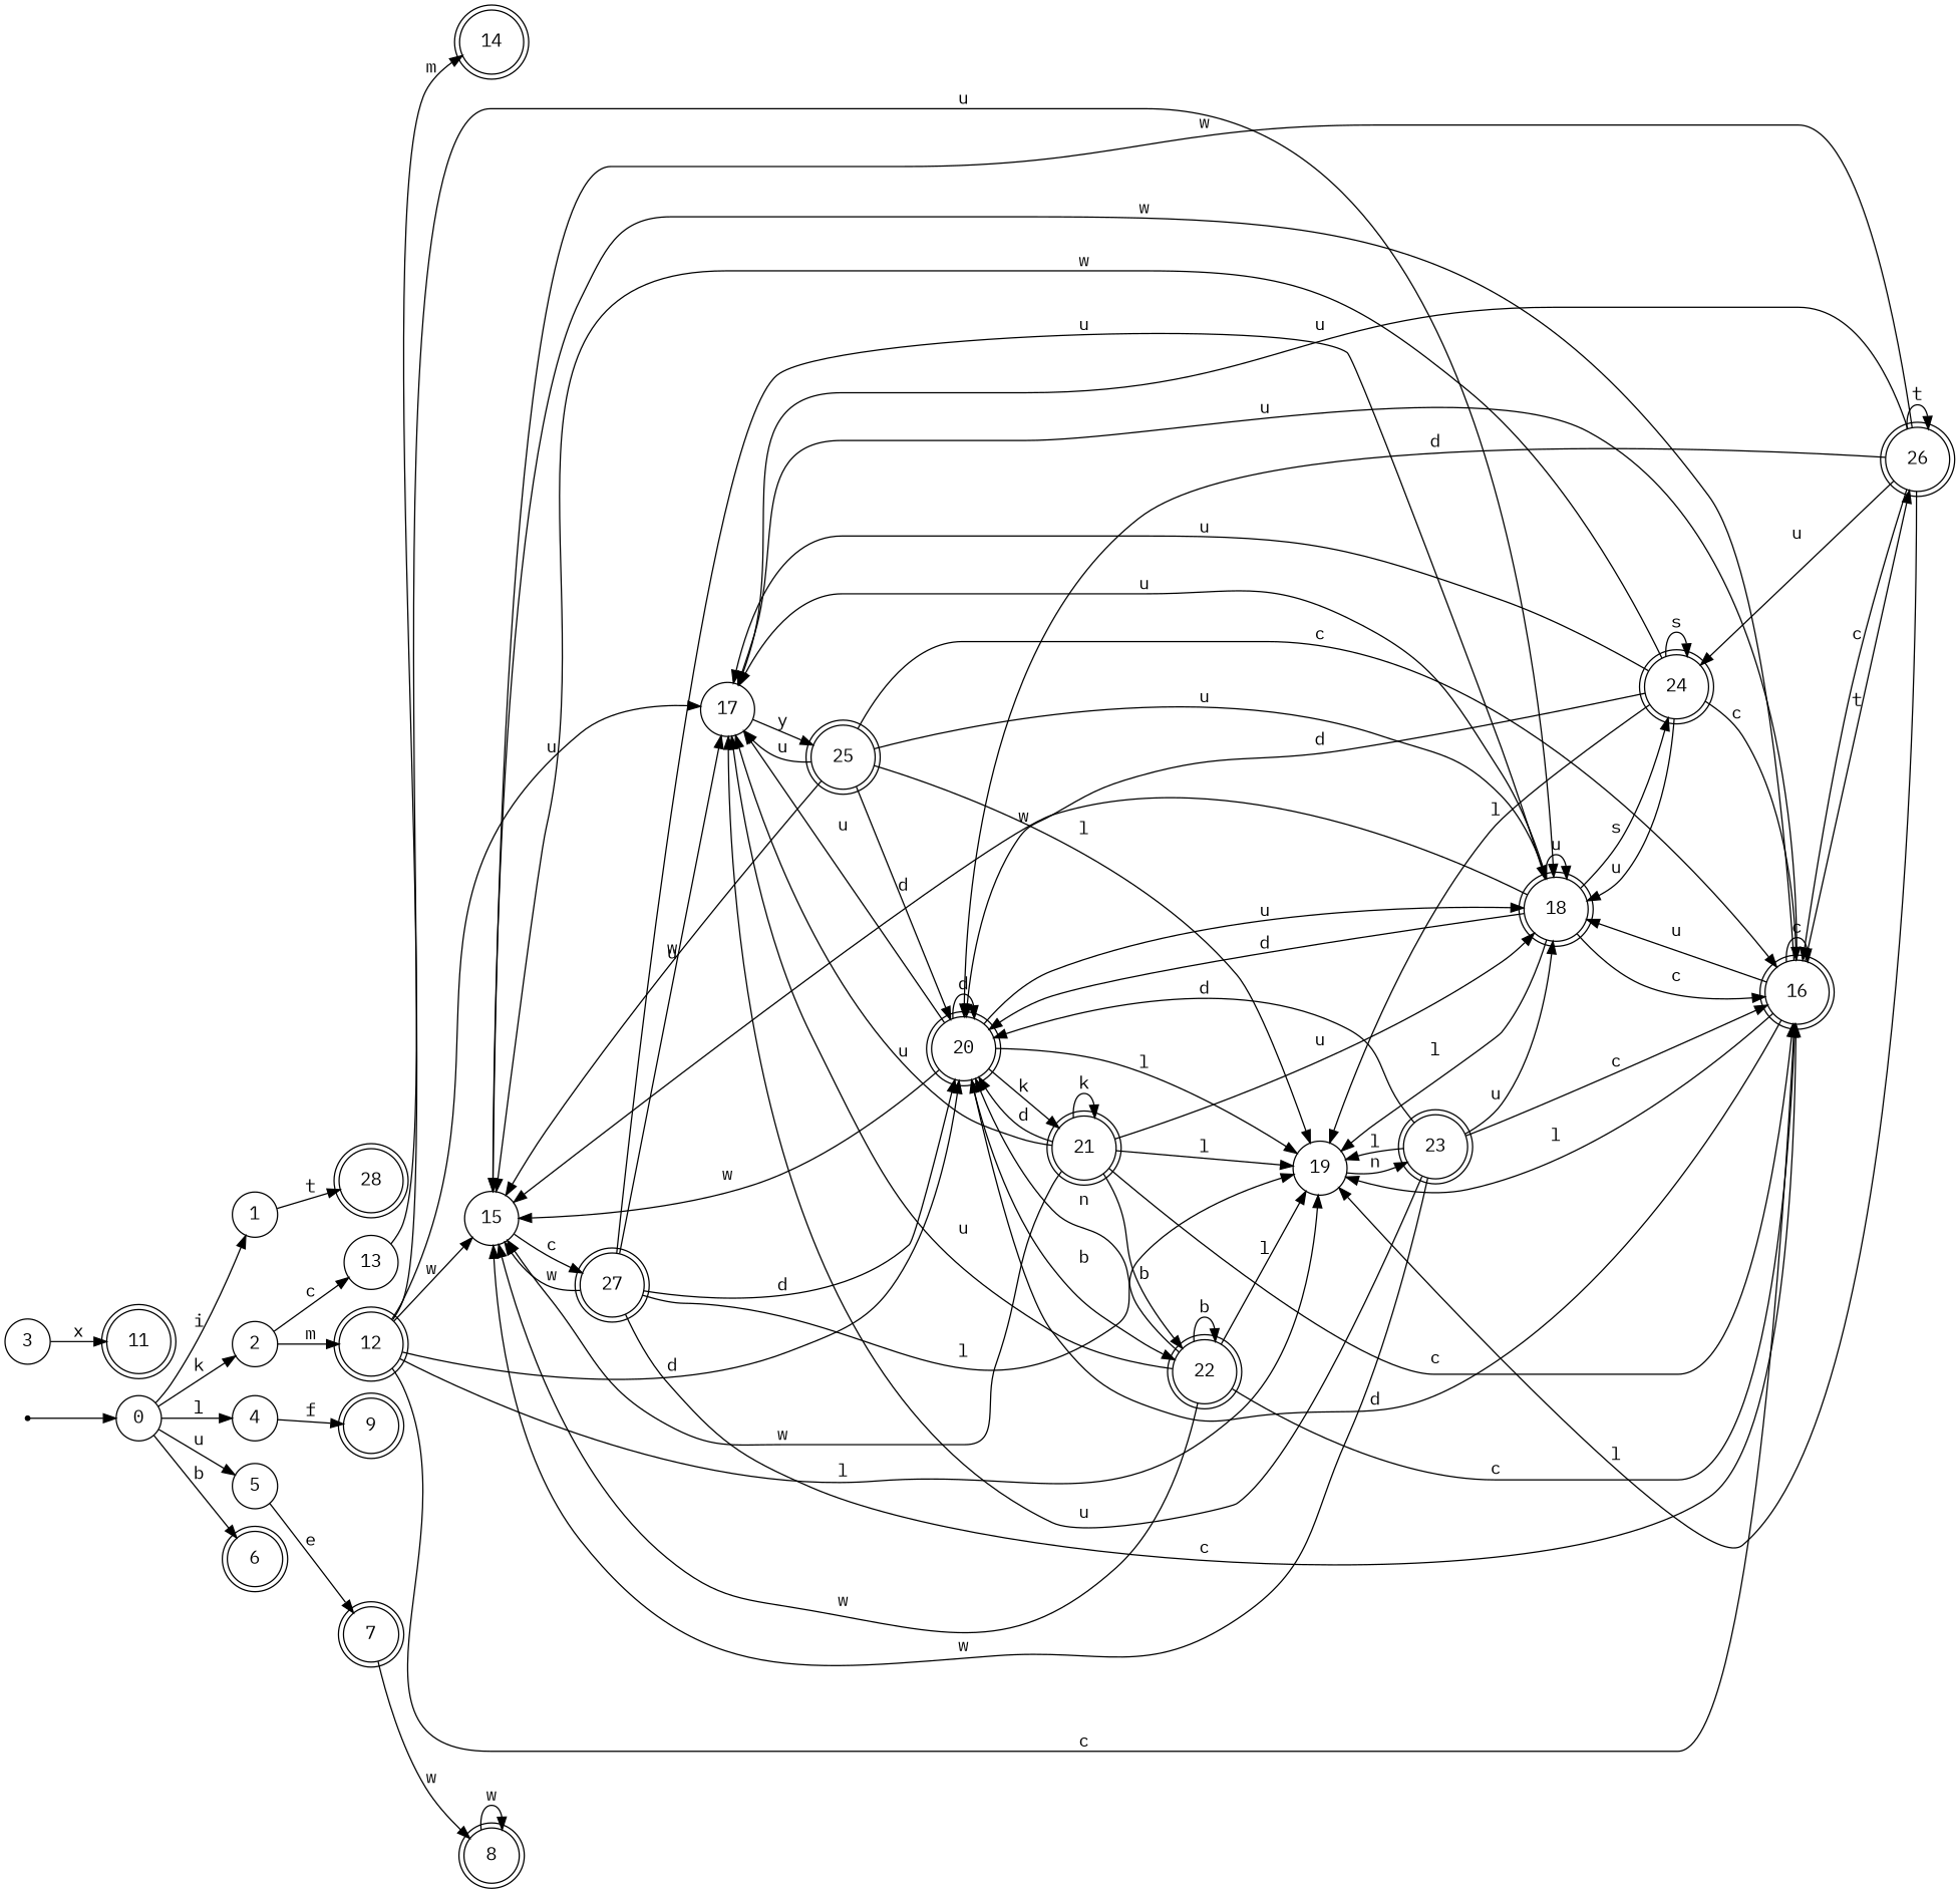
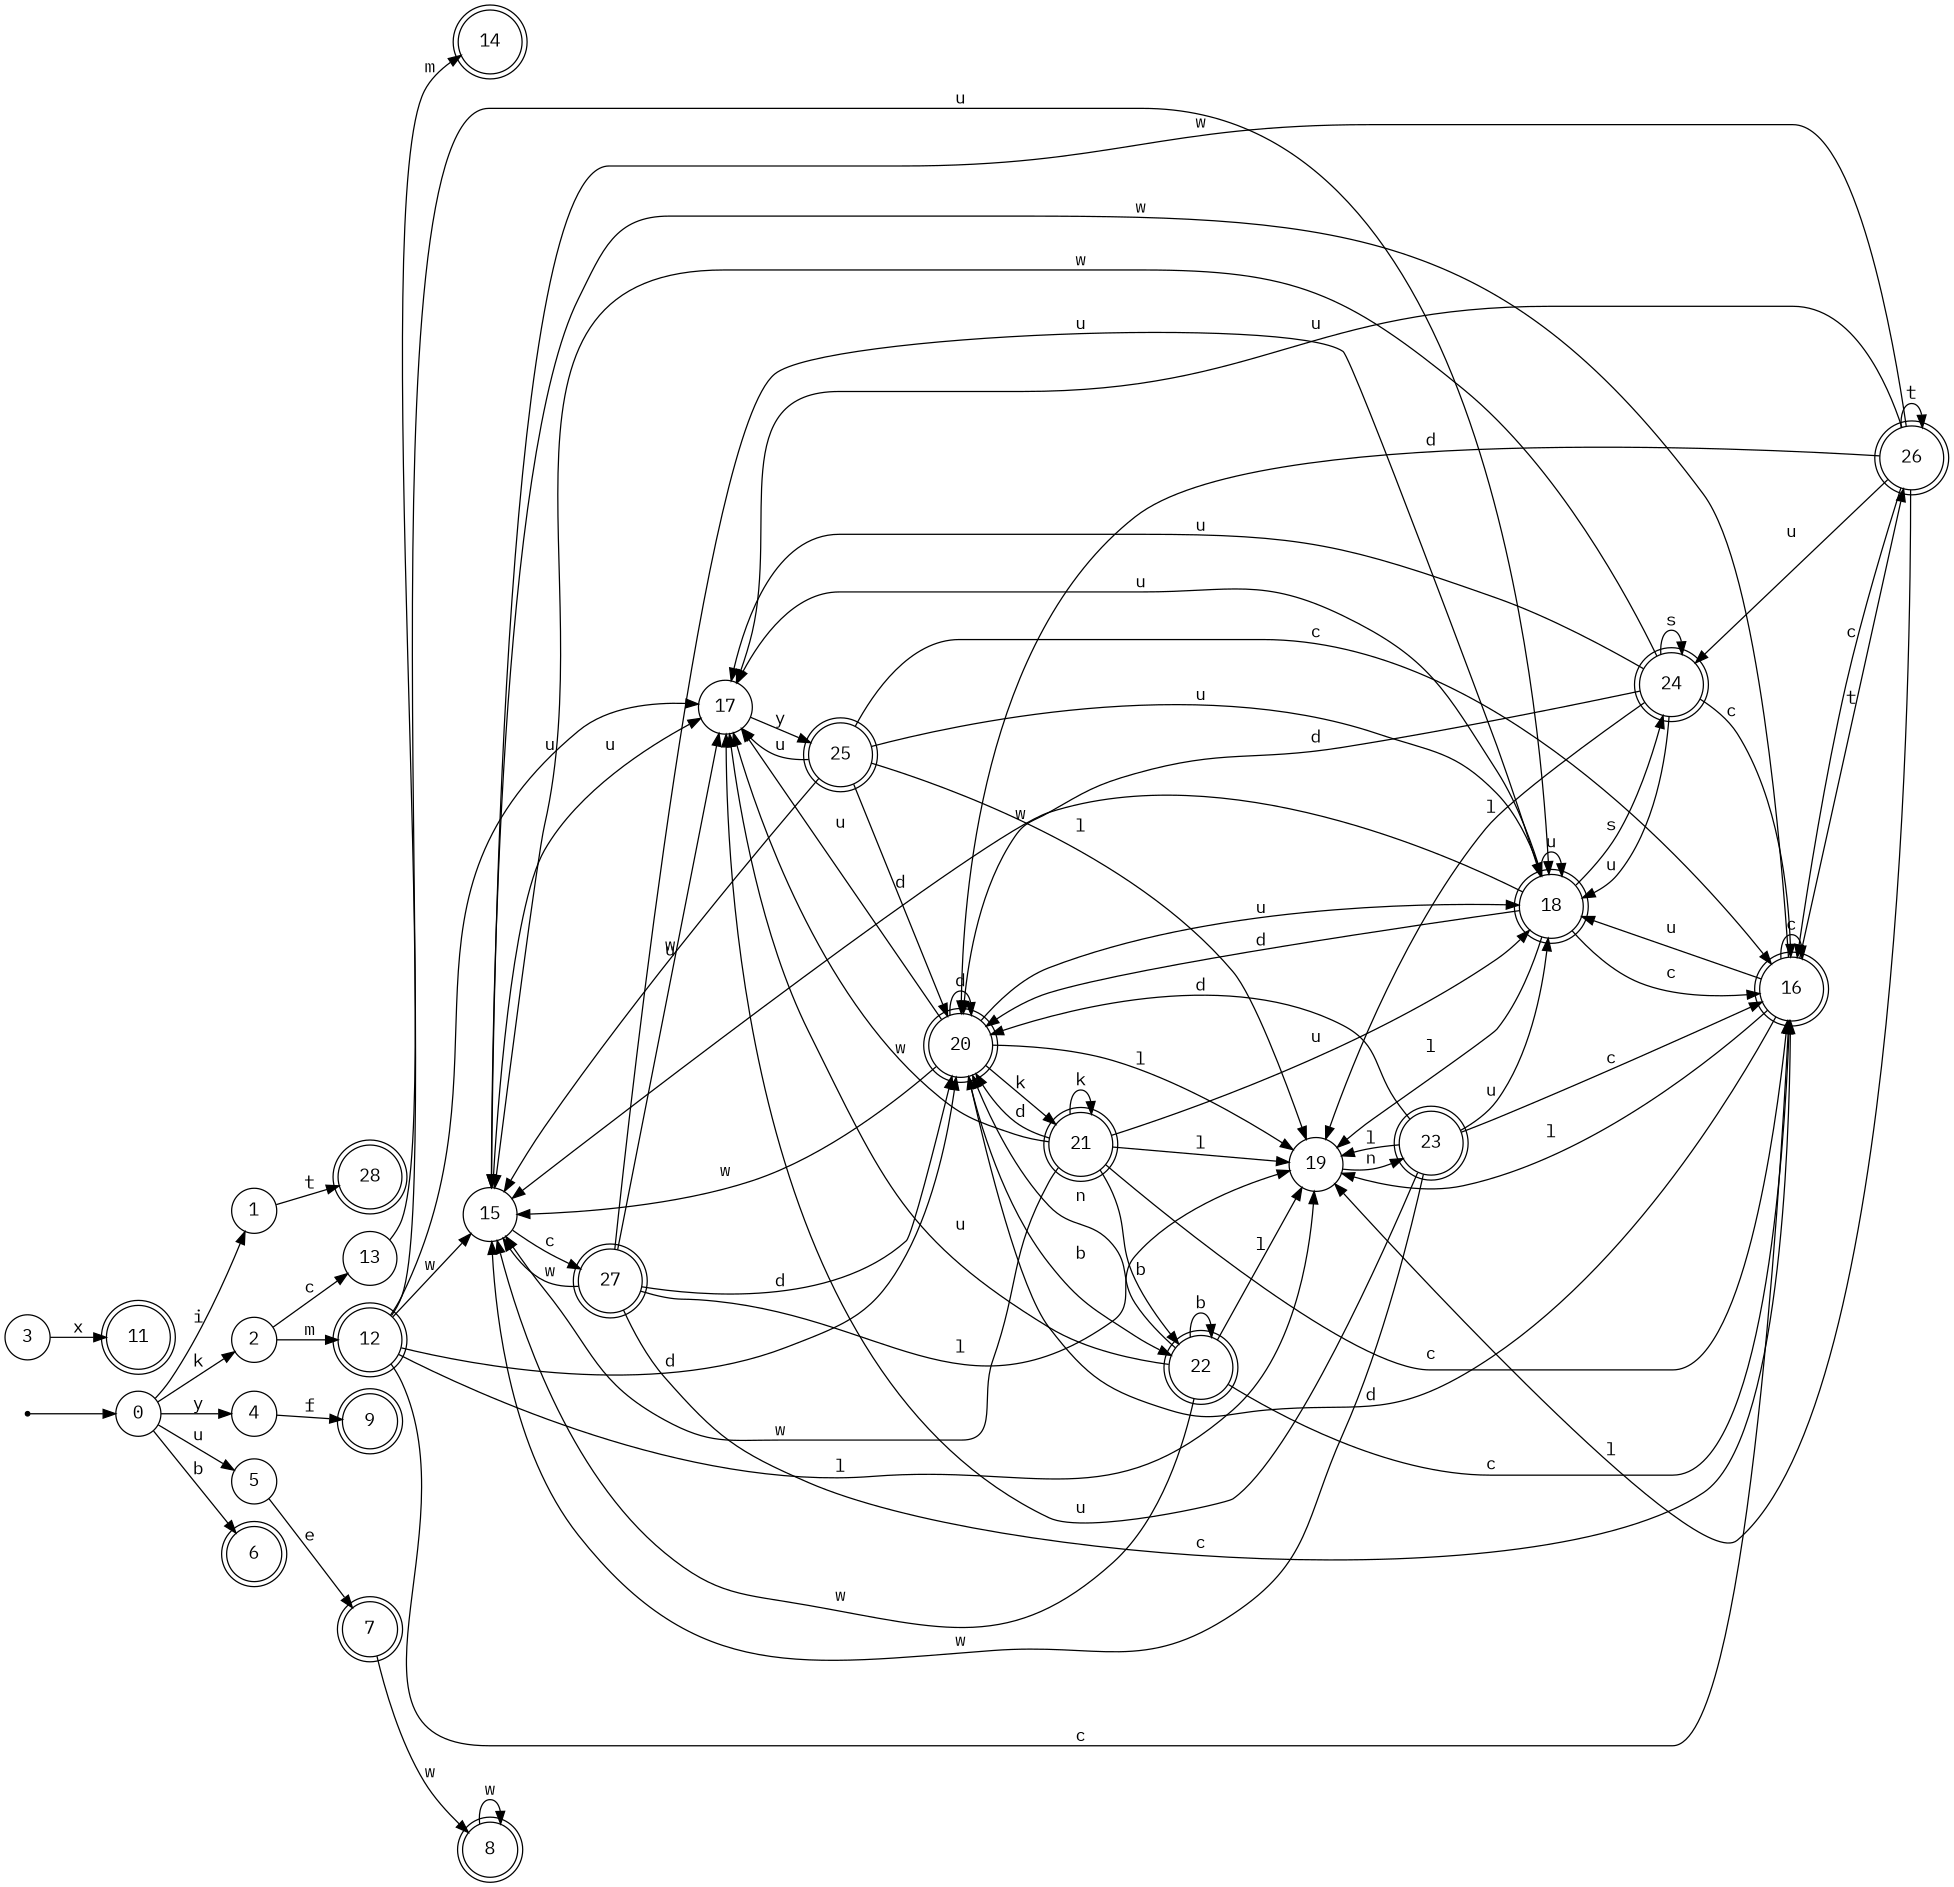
  digraph {
    fontname="IBM Plex Mono"
    rankdir=LR
    node [fontname="IBM Plex Mono" shape=doublecircle]
    edge [fontname="IBM Plex Mono"]
    dummy0 [shape=point]
    0 [shape=circle]
    1 [shape=circle]
    2 [shape=circle]
    4 [shape=circle]
    5 [shape=circle]
    6
    28
    12
    13 [shape=circle]
    3 [shape=circle]
    11
    9
    7
    15 [shape=circle]
    16
    17 [shape=circle]
    18
    19 [shape=circle]
    20
    14
    8
    27
    26
    25
    24
    23
    21
    22
    dummy0 -> 0
    0 -> 1 [label=i]
    0 -> 2 [label=k]
-   0 -> 4 [label=l]
+   0 -> 4 [label=y]
    0 -> 5 [label=u]
    0 -> 6 [label=b]
    1 -> 28 [label=t]
    2 -> 12 [label=m]
    2 -> 13 [label=c]
    4 -> 9 [label=f]
    5 -> 7 [label=e]
    12 -> 15 [label=w]
    12 -> 16 [label=c]
    12 -> 17 [label=u]
    12 -> 18 [label=u]
    12 -> 19 [label=l]
    12 -> 20 [label=d]
    13 -> 14 [label=m]
    3 -> 11 [label=x]
    7 -> 8 [label=w]
    15 -> 27 [label=c]
    16 -> 15 [label=w]
    16 -> 16 [label=c]
-   16 -> 17 [label=u]
+   15 -> 17 [label=u]
    16 -> 18 [label=u]
    16 -> 19 [label=l]
    16 -> 20 [label=d]
    16 -> 26 [label=t]
    17 -> 25 [label=y]
    18 -> 15 [label=w]
    18 -> 16 [label=c]
    18 -> 17 [label=u]
    18 -> 18 [label=u]
    18 -> 19 [label=l]
    18 -> 20 [label=d]
    18 -> 24 [label=s]
    19 -> 23 [label=n]
    20 -> 15 [label=w]
    20 -> 17 [label=u]
    20 -> 18 [label=u]
    20 -> 19 [label=l]
    20 -> 20 [label=d]
    20 -> 21 [label=k]
    20 -> 22 [label=b]
    8 -> 8 [label=w]
    27 -> 15 [label=w]
    27 -> 16 [label=c]
    27 -> 17 [label=u]
    27 -> 18 [label=u]
    27 -> 19 [label=l]
    27 -> 20 [label=d]
    26 -> 15 [label=w]
    26 -> 16 [label=c]
    26 -> 17 [label=u]
    26 -> 19 [label=l]
    26 -> 20 [label=d]
    26 -> 26 [label=t]
    26 -> 24 [label=u]
    25 -> 15 [label=w]
    25 -> 16 [label=c]
    25 -> 17 [label=u]
    25 -> 18 [label=u]
    25 -> 19 [label=l]
    25 -> 20 [label=d]
    24 -> 15 [label=w]
    24 -> 16 [label=c]
    24 -> 17 [label=u]
    24 -> 18 [label=u]
    24 -> 19 [label=l]
    24 -> 20 [label=d]
    24 -> 24 [label=s]
    23 -> 15 [label=w]
    23 -> 16 [label=c]
    23 -> 17 [label=u]
    23 -> 18 [label=u]
    23 -> 19 [label=l]
    23 -> 20 [label=d]
    21 -> 15 [label=w]
    21 -> 16 [label=c]
-   21 -> 17 [label=u]
+   21 -> 17 [label=w]
    21 -> 18 [label=u]
    21 -> 19 [label=l]
    21 -> 20 [label=d]
    21 -> 21 [label=k]
    21 -> 22 [label=b]
    22 -> 15 [label=w]
    22 -> 16 [label=c]
    22 -> 17 [label=u]
    22 -> 19 [label=l]
    22 -> 20 [label=n]
    22 -> 22 [label=b]
  }
